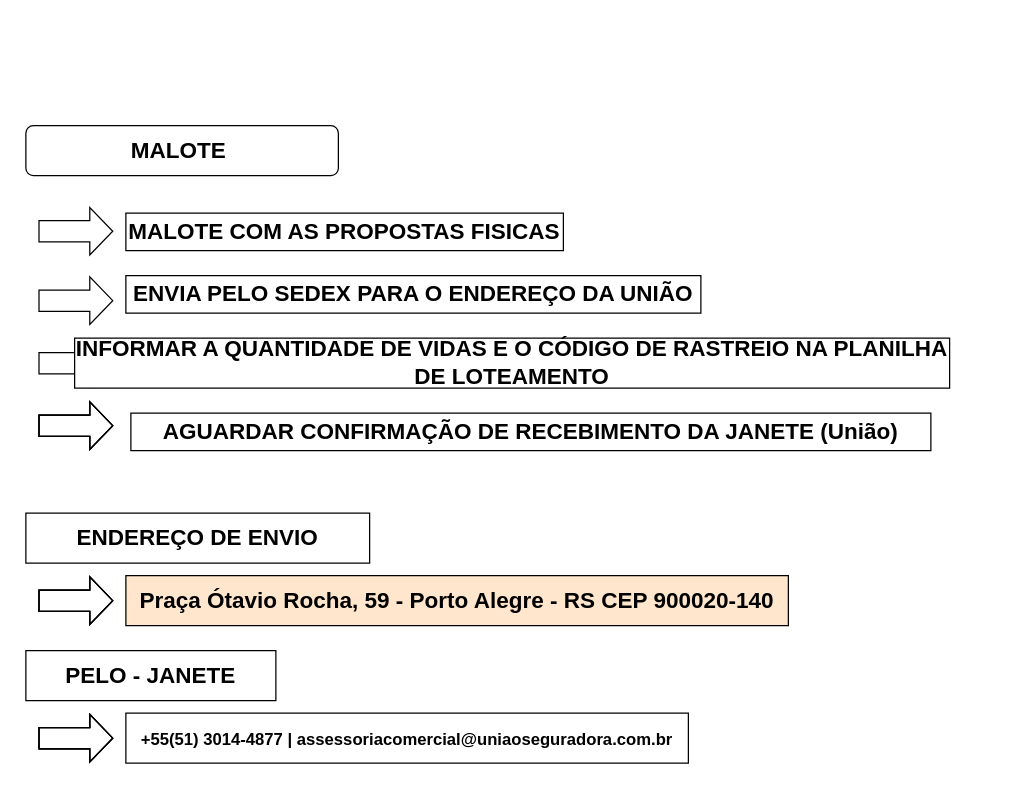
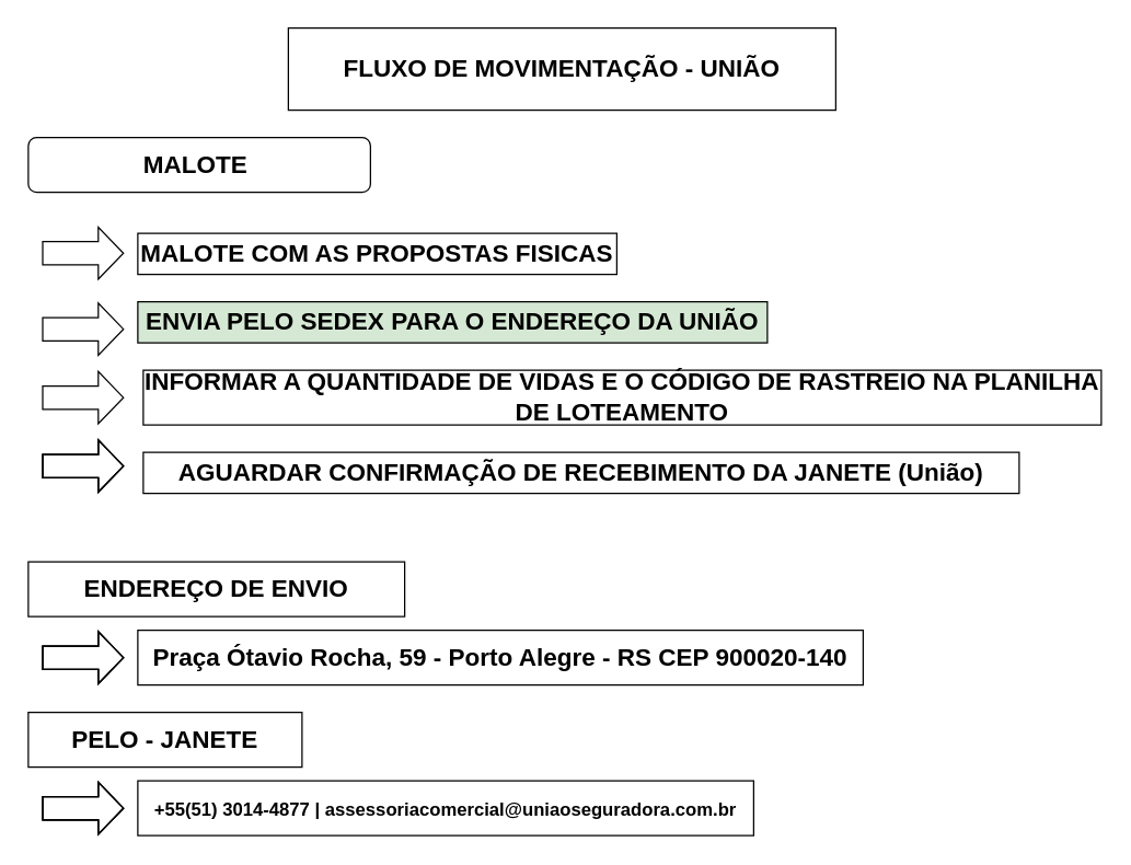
  <mxCell id="0" />
  <mxCell id="1" parent="0" />
+ <mxCell id="2" value="&lt;b&gt;&lt;font style=&quot;font-size: 18px&quot;&gt;FLUXO DE MOVIMENTAÇÃO - UNIÃO&lt;/font&gt;&lt;/b&gt;" style="rounded=0;whiteSpace=wrap;html=1;" vertex="1" parent="1"><mxGeometry x="210" y="20" width="400" height="60" as="geometry" /></mxCell>
  <mxCell id="3" value="" style="shape=flexArrow;endArrow=classic;html=1;rounded=0;fontSize=18;width=17;endSize=5.79;" edge="1" parent="1"><mxGeometry width="50" height="50" relative="1" as="geometry"><mxPoint x="30" y="240" as="sourcePoint" /><mxPoint x="90" y="240" as="targetPoint" /></mxGeometry></mxCell>
  <mxCell id="4" value="" style="shape=flexArrow;endArrow=classic;html=1;rounded=0;fontSize=18;width=17;endSize=5.79;" edge="1" parent="1"><mxGeometry width="50" height="50" relative="1" as="geometry"><mxPoint x="30" y="340" as="sourcePoint" /><mxPoint x="90" y="340" as="targetPoint" /></mxGeometry></mxCell>
  <mxCell id="5" value="" style="shape=flexArrow;endArrow=classic;html=1;rounded=0;fontSize=18;width=17;endSize=5.79;" edge="1" parent="1"><mxGeometry width="50" height="50" relative="1" as="geometry"><mxPoint x="30" y="590" as="sourcePoint" /><mxPoint x="90" y="590" as="targetPoint" /></mxGeometry></mxCell>
  <mxCell id="6" value="" style="shape=flexArrow;endArrow=classic;html=1;rounded=0;fontSize=18;width=17;endSize=5.79;" edge="1" parent="1"><mxGeometry width="50" height="50" relative="1" as="geometry"><mxPoint x="30" y="480" as="sourcePoint" /><mxPoint x="90" y="480" as="targetPoint" /></mxGeometry></mxCell>
  <mxCell id="7" value="" style="shape=flexArrow;endArrow=classic;html=1;rounded=0;fontSize=18;width=17;endSize=5.79;fontStyle=1" edge="1" parent="1"><mxGeometry width="50" height="50" relative="1" as="geometry"><mxPoint x="30" y="184.5" as="sourcePoint" /><mxPoint x="90" y="184.5" as="targetPoint" /></mxGeometry></mxCell>
  <mxCell id="8" value="" style="shape=flexArrow;endArrow=classic;html=1;rounded=0;fontSize=18;width=17;endSize=5.79;" edge="1" parent="1"><mxGeometry width="50" height="50" relative="1" as="geometry"><mxPoint x="30" y="290" as="sourcePoint" /><mxPoint x="90" y="290" as="targetPoint" /></mxGeometry></mxCell>
  <mxCell id="9" value="&lt;b&gt;MALOTE&lt;span style=&quot;white-space: pre&quot;&gt; &lt;/span&gt;&lt;/b&gt;" style="rounded=1;whiteSpace=wrap;html=1;fontSize=18;" vertex="1" parent="1"><mxGeometry x="20" y="100" width="250" height="40" as="geometry" /></mxCell>
  <mxCell id="10" value="&lt;b&gt;MALOTE COM AS PROPOSTAS FISICAS&lt;/b&gt;" style="rounded=0;whiteSpace=wrap;html=1;fontSize=18;" vertex="1" parent="1"><mxGeometry x="100" y="170" width="350" height="30" as="geometry" /></mxCell>
- <mxCell id="11" value="&lt;b&gt;ENVIA PELO SEDEX PARA O ENDEREÇO DA UNIÃO&lt;/b&gt;" style="rounded=0;whiteSpace=wrap;html=1;fontSize=18;" vertex="1" parent="1"><mxGeometry x="100" y="220" width="460" height="30" as="geometry" /></mxCell>
- <mxCell id="12" value="&lt;b&gt;INFORMAR A QUANTIDADE DE VIDAS E O CÓDIGO DE RASTREIO NA PLANILHA DE LOTEAMENTO&lt;/b&gt;" style="rounded=0;whiteSpace=wrap;html=1;fontSize=18;" vertex="1" parent="1"><mxGeometry x="59" y="270" width="700" height="40" as="geometry" /></mxCell>
+ <mxCell id="11" value="&lt;b&gt;ENVIA PELO SEDEX PARA O ENDEREÇO DA UNIÃO&lt;/b&gt;" style="rounded=0;whiteSpace=wrap;html=1;fontSize=18;fillColor=#d5e8d4;" vertex="1" parent="1"><mxGeometry x="100" y="220" width="460" height="30" as="geometry" /></mxCell>
+ <mxCell id="12" value="&lt;b&gt;INFORMAR A QUANTIDADE DE VIDAS E O CÓDIGO DE RASTREIO NA PLANILHA DE LOTEAMENTO&lt;/b&gt;" style="rounded=0;whiteSpace=wrap;html=1;fontSize=18;" vertex="1" parent="1"><mxGeometry x="104" y="270" width="700" height="40" as="geometry" /></mxCell>
  <mxCell id="13" value="&lt;b&gt;AGUARDAR CONFIRMAÇÃO DE RECEBIMENTO DA JANETE (União)&lt;/b&gt;" style="rounded=0;whiteSpace=wrap;html=1;fontSize=18;" vertex="1" parent="1"><mxGeometry x="104" y="330" width="640" height="30" as="geometry" /></mxCell>
  <mxCell id="14" value="&lt;b&gt;ENDEREÇO DE ENVIO&lt;/b&gt;" style="rounded=0;whiteSpace=wrap;html=1;fontSize=18;" vertex="1" parent="1"><mxGeometry x="20" y="410" width="275" height="40" as="geometry" /></mxCell>
  <mxCell id="15" value="&lt;b&gt;PELO - JANETE&lt;/b&gt;" style="rounded=0;whiteSpace=wrap;html=1;fontSize=18;" vertex="1" parent="1"><mxGeometry x="20" y="520" width="200" height="40" as="geometry" /></mxCell>
- <mxCell id="16" value="Praça Ótavio Rocha, 59 - Porto Alegre - RS CEP 900020-140" style="rounded=0;whiteSpace=wrap;html=1;fontSize=18;fontStyle=1;fontFamily=Helvetica;fillColor=#ffe6cc;" vertex="1" parent="1"><mxGeometry x="100" y="460" width="530" height="40" as="geometry" /></mxCell>
+ <mxCell id="16" value="Praça Ótavio Rocha, 59 - Porto Alegre - RS CEP 900020-140" style="rounded=0;whiteSpace=wrap;html=1;fontSize=18;fontStyle=1;fontFamily=Helvetica;" vertex="1" parent="1"><mxGeometry x="100" y="460" width="530" height="40" as="geometry" /></mxCell>
  <mxCell id="17" value="&lt;p&gt;&lt;span style=&quot;font-size: 13.333px; background-color: rgb(255, 255, 255);&quot;&gt;+55(51) 3014-4877 | assessoriacomercial@uniaoseguradora.com.br&lt;/span&gt;&lt;/p&gt;" style="rounded=0;whiteSpace=wrap;html=1;fontSize=18;fontColor=#000000;fontStyle=1;fontFamily=Helvetica;" vertex="1" parent="1"><mxGeometry x="100" y="570" width="450" height="40" as="geometry" /></mxCell>
  <mxCell id="18" value="" style="shape=flexArrow;endArrow=classic;html=1;rounded=0;fontSize=18;width=17;endSize=5.79;" edge="1" parent="1"><mxGeometry width="50" height="50" relative="1" as="geometry"><mxPoint x="30" y="590" as="sourcePoint" /><mxPoint x="90" y="590" as="targetPoint" /></mxGeometry></mxCell>
  <mxCell id="19" value="" style="shape=flexArrow;endArrow=classic;html=1;rounded=0;fontSize=18;width=17;endSize=5.79;" edge="1" parent="1"><mxGeometry width="50" height="50" relative="1" as="geometry"><mxPoint x="30" y="480" as="sourcePoint" /><mxPoint x="90" y="480" as="targetPoint" /></mxGeometry></mxCell>
  <mxCell id="20" value="" style="shape=flexArrow;endArrow=classic;html=1;rounded=0;fontSize=18;width=17;endSize=5.79;" edge="1" parent="1"><mxGeometry width="50" height="50" relative="1" as="geometry"><mxPoint x="30" y="340" as="sourcePoint" /><mxPoint x="90" y="340" as="targetPoint" /></mxGeometry></mxCell>
  <mxCell id="21" value="" style="shape=flexArrow;endArrow=classic;html=1;rounded=0;fontSize=18;width=17;endSize=5.79;fontStyle=1" edge="1" parent="1"><mxGeometry width="50" height="50" relative="1" as="geometry"><mxPoint x="30" y="590" as="sourcePoint" /><mxPoint x="90" y="590" as="targetPoint" /></mxGeometry></mxCell>
  <mxCell id="22" value="" style="shape=flexArrow;endArrow=classic;html=1;rounded=0;fontSize=18;width=17;endSize=5.79;fontStyle=1" edge="1" parent="1"><mxGeometry width="50" height="50" relative="1" as="geometry"><mxPoint x="30" y="480" as="sourcePoint" /><mxPoint x="90" y="480" as="targetPoint" /></mxGeometry></mxCell>
  <mxCell id="23" value="" style="shape=flexArrow;endArrow=classic;html=1;rounded=0;fontSize=18;width=17;endSize=5.79;fontStyle=1" edge="1" parent="1"><mxGeometry width="50" height="50" relative="1" as="geometry"><mxPoint x="30" y="340" as="sourcePoint" /><mxPoint x="90" y="340" as="targetPoint" /></mxGeometry></mxCell>
